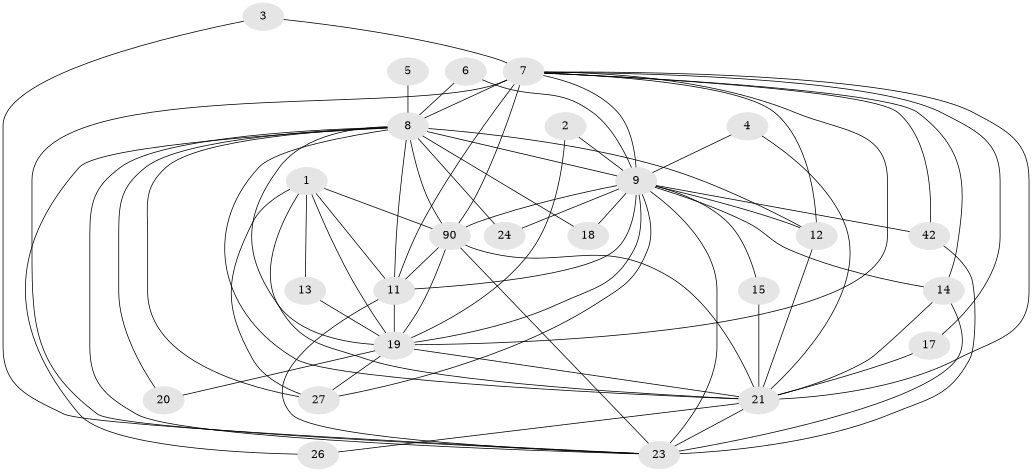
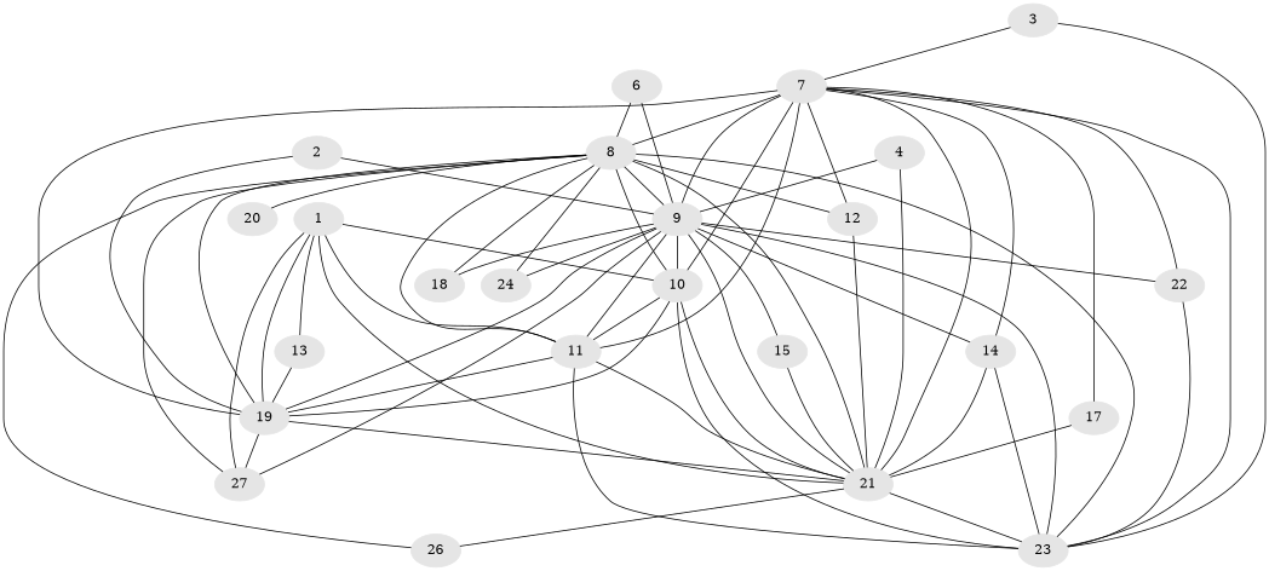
  graph {
    node [color=gray90 style=filled]
    edge [weight=1.0]
    1
-   10 [label=90]
+   10
    11
    13
    19
    21
    27
    23
    20
    26
    2
    9
    14
-   22 [label=42]
+   22
    18
    24
    15
    3
    7
    8
    12
    17
    4
-   5
    6
    1 -- 10
    1 -- 11
    1 -- 13
    1 -- 19
    1 -- 21
    1 -- 27
    10 -- 11
    10 -- 19
    10 -- 21
    10 -- 23 [weight=2.0]
    11 -- 19
+   11 -- 21
    11 -- 23
    13 -- 19
    19 -- 21
    19 -- 27
-   19 -- 20 [weight=2.0]
    21 -- 23 [weight=2.0]
    21 -- 26
    2 -- 19
    2 -- 9
    9 -- 10 [weight=2.0]
    9 -- 11
    9 -- 19 [weight=2.0]
-   9 -- 12
+   9 -- 21
    9 -- 27
    9 -- 23 [weight=2.0]
    9 -- 14
    9 -- 22
    9 -- 18
    9 -- 24
    9 -- 15
    14 -- 21
    14 -- 23
    22 -- 23
    15 -- 21
    3 -- 23
    3 -- 7
    7 -- 10 [weight=3.0]
    7 -- 11 [weight=2.0]
    7 -- 19 [weight=2.0]
    7 -- 21 [weight=3.0]
    7 -- 23 [weight=2.0]
    7 -- 9 [weight=2.0]
    7 -- 14
    7 -- 22
    7 -- 8 [weight=4.0]
    7 -- 12
    7 -- 17
    8 -- 10 [weight=2.0]
    8 -- 11 [weight=2.0]
    8 -- 19 [weight=2.0]
    8 -- 21 [weight=2.0]
    8 -- 27
    8 -- 23 [weight=2.0]
    8 -- 20
    8 -- 26
    8 -- 9 [weight=2.0]
    8 -- 18
    8 -- 24
    8 -- 12 [weight=2.0]
    12 -- 21
    17 -- 21 [weight=2.0]
    4 -- 21
    4 -- 9
-   5 -- 8 [weight=2.0]
    6 -- 9
    6 -- 8
  }
